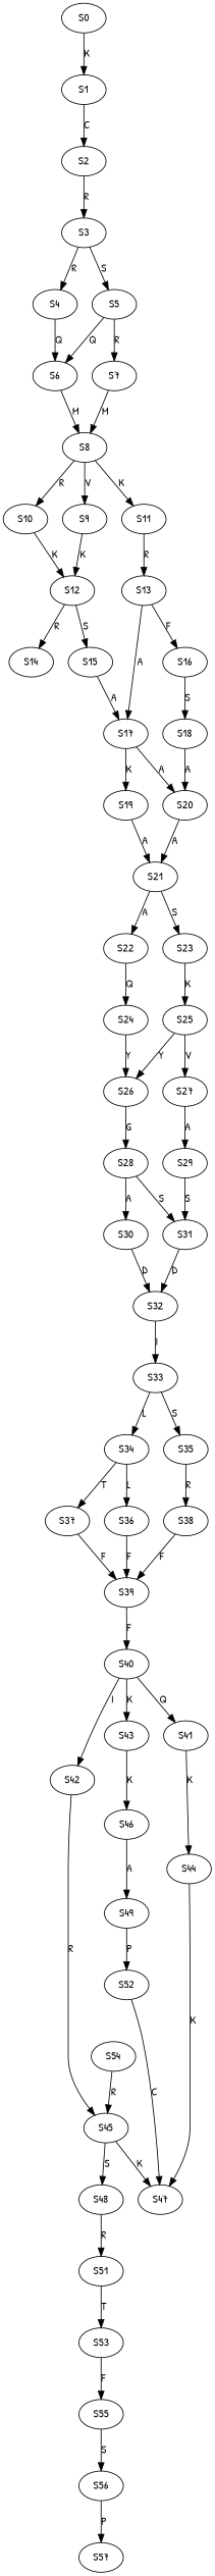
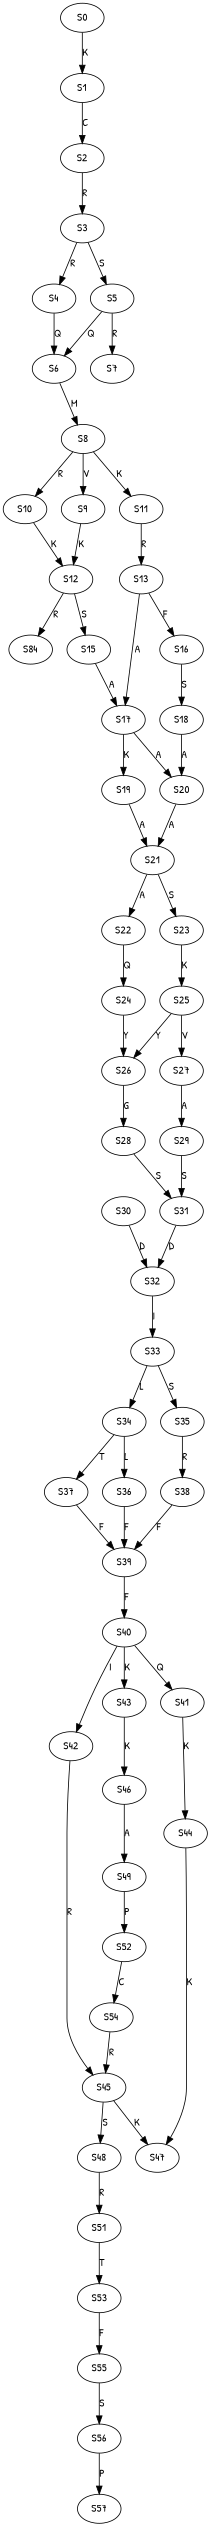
  strict digraph {
    fontname="Patrick Hand"
    node [fontname="Patrick Hand"]
    edge [fontname="Patrick Hand"]
    S0
    S1
    S2
    S3
    S4
    S5
    S6
    S7
    S8
    S9
    S10
    S11
    S12
    S13
-   S14
+   S14 [label=S84]
    S15
    S16
    S17
    S18
    S19
    S20
    S21
    S22
    S23
    S24
    S25
    S26
    S27
    S28
    S29
    S30
    S31
    S32
    S33
    S34
    S35
    S36
    S37
    S38
    S39
    S40
    S41
    S42
    S43
    S44
    S45
    S46
    S47
    S48
    S49
    S51
    S52
    S53
    S54
    S55
    S56
    S57
    S0 -> S1 [label=K]
    S1 -> S2 [label=C]
    S2 -> S3 [label=R]
    S3 -> S4 [label=R]
    S3 -> S5 [label=S]
    S4 -> S6 [label=Q]
    S5 -> S6 [label=Q]
    S5 -> S7 [label=R]
    S6 -> S8 [label=M]
-   S7 -> S8 [label=M]
    S8 -> S9 [label=V]
    S8 -> S10 [label=R]
    S8 -> S11 [label=K]
    S9 -> S12 [label=K]
    S10 -> S12 [label=K]
    S11 -> S13 [label=R]
    S12 -> S14 [label=R]
    S12 -> S15 [label=S]
    S13 -> S16 [label=F]
    S13 -> S17 [label=A]
    S15 -> S17 [label=A]
    S16 -> S18 [label=S]
    S17 -> S19 [label=K]
    S17 -> S20 [label=A]
    S18 -> S20 [label=A]
    S19 -> S21 [label=A]
    S20 -> S21 [label=A]
    S21 -> S22 [label=A]
    S21 -> S23 [label=S]
    S22 -> S24 [label=Q]
    S23 -> S25 [label=K]
    S24 -> S26 [label=Y]
    S25 -> S26 [label=Y]
    S25 -> S27 [label=V]
    S26 -> S28 [label=G]
    S27 -> S29 [label=A]
-   S28 -> S30 [label=A]
    S28 -> S31 [label=S]
    S29 -> S31 [label=S]
    S30 -> S32 [label=D]
    S31 -> S32 [label=D]
    S32 -> S33 [label=I]
    S33 -> S34 [label=L]
    S33 -> S35 [label=S]
    S34 -> S36 [label=L]
    S34 -> S37 [label=T]
    S35 -> S38 [label=R]
    S36 -> S39 [label=F]
    S37 -> S39 [label=F]
    S38 -> S39 [label=F]
    S39 -> S40 [label=F]
    S40 -> S41 [label=Q]
    S40 -> S42 [label=I]
    S40 -> S43 [label=K]
    S41 -> S44 [label=K]
    S42 -> S45 [label=R]
    S43 -> S46 [label=K]
    S44 -> S47 [label=K]
    S45 -> S47 [label=K]
    S45 -> S48 [label=S]
    S46 -> S49 [label=A]
    S48 -> S51 [label=R]
    S49 -> S52 [label=P]
    S51 -> S53 [label=T]
-   S52 -> S47 [label=C]
+   S52 -> S54 [label=C]
    S53 -> S55 [label=F]
    S54 -> S45 [label=R]
    S55 -> S56 [label=S]
    S56 -> S57 [label=P]
  }
